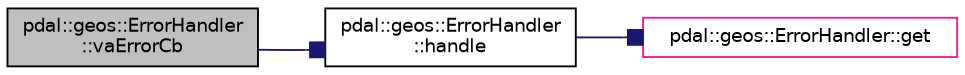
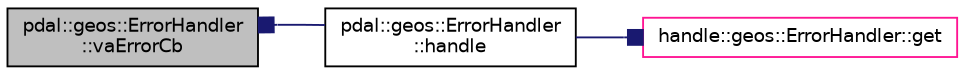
  digraph {
    rankdir=LR
    node [color=black fillcolor=white fontname=Helvetica fontsize=10 shape=record style=filled]
    edge [arrowhead=box color=midnightblue fontname=Helvetica fontsize=10 labelfontname=Helvetica labelfontsize=10 style=solid]
    n1 [fillcolor=grey75 fontcolor=black height=0.2 label="pdal::geos::ErrorHandler\l::vaErrorCb" width=0.4]
    n2 [height=0.2 label="pdal::geos::ErrorHandler\l::handle" width=0.4]
-   n3 [color=deeppink height=0.2 label="pdal::geos::ErrorHandler::get" width=0.4]
-   n1 -> n2
+   n3 [color=deeppink height=0.2 label="handle::geos::ErrorHandler::get" width=0.4]
+   n2 -> n1
    n2 -> n3
  }
